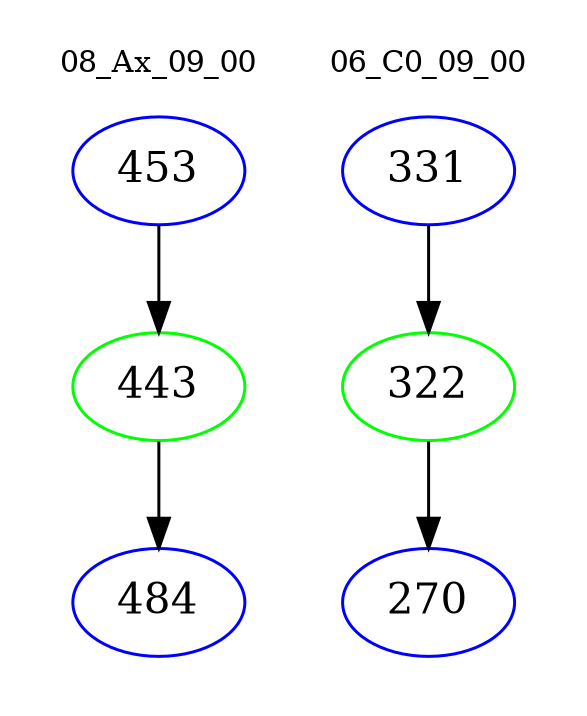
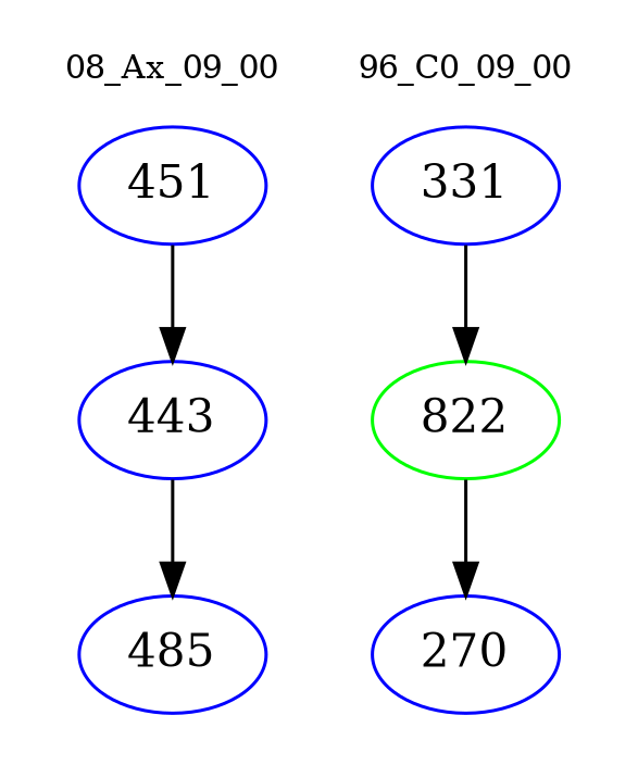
  digraph {
    node [color=blue]
    edge [color=black]
-   n1 [label=453]
-   n2 [color=green label=443]
-   n3 [label=484]
+   n1 [label=451]
+   n2 [label=443]
+   n3 [label=485]
    n4 [label=331]
-   n5 [color=green label=322]
+   n5 [color=green label=822]
    n6 [label=270]
    subgraph cluster_1 {
      color=white
      fontsize=10
      label="08_Ax_09_00"
      n1
      n2
      n3
    }
    subgraph cluster_2 {
      color=white
      fontsize=10
-     label="06_C0_09_00"
+     label="96_C0_09_00"
      n4
      n5
      n6
    }
    n1 -> n2
    n2 -> n3
    n4 -> n5
    n5 -> n6
  }
